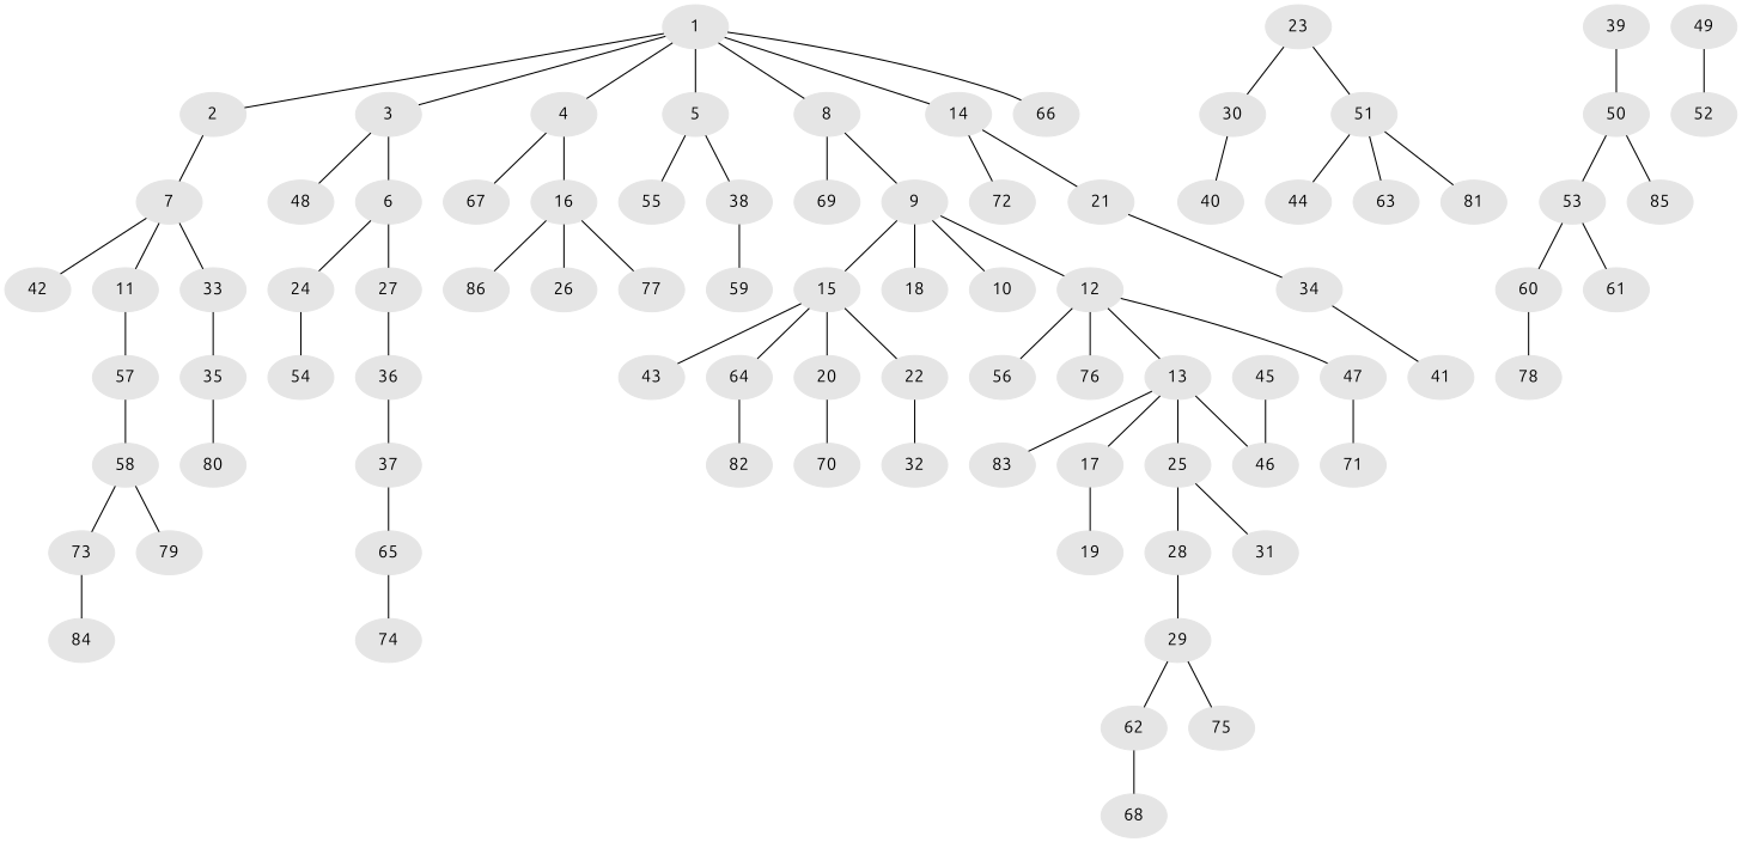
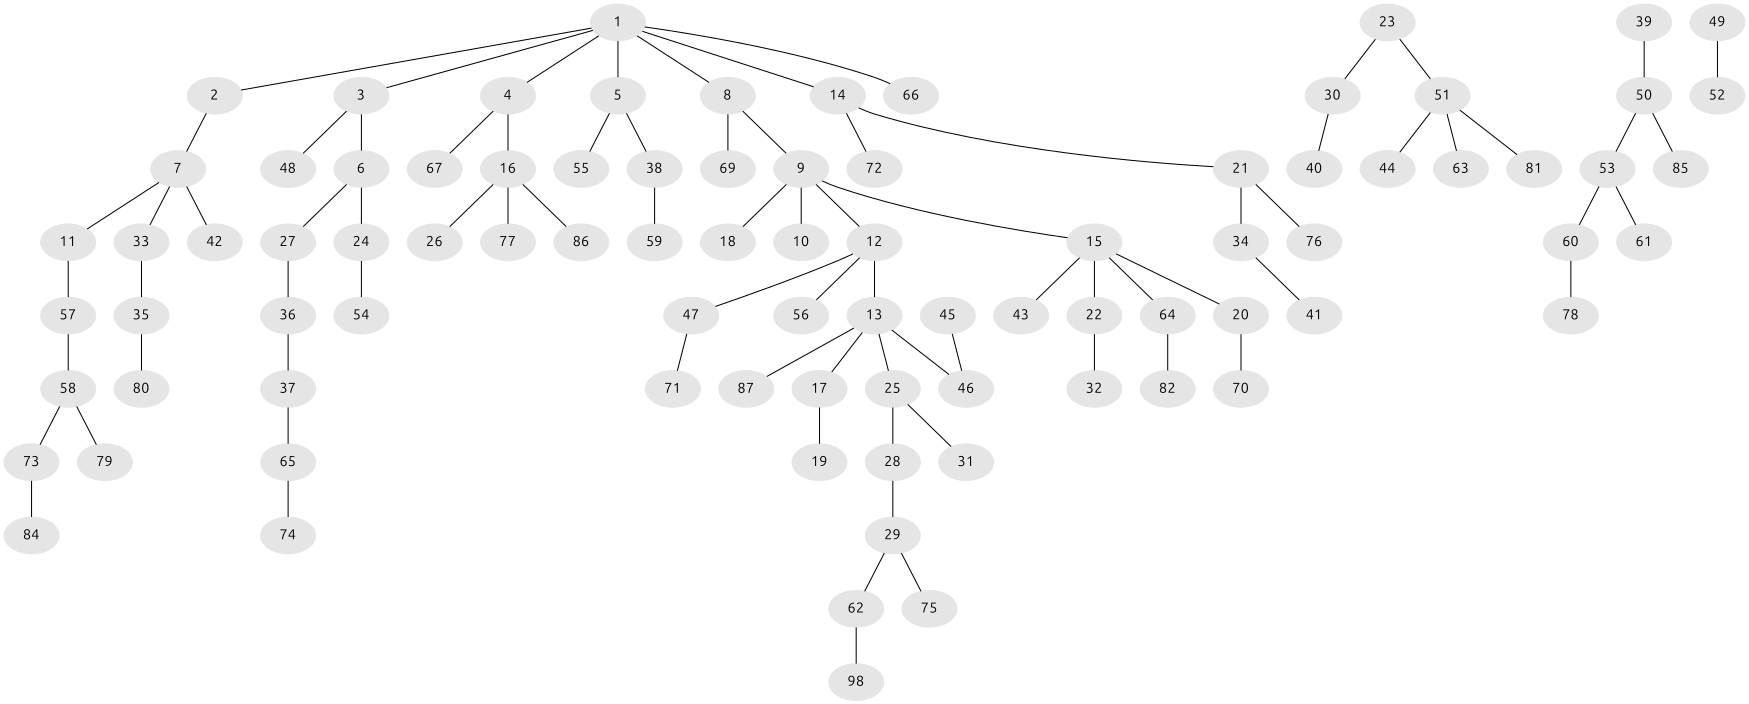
  graph {
    fontname=Ubuntu
    node [color=gray90 fontname=Ubuntu style=filled]
    edge [fontname=Ubuntu]
    1
    2
    3
    4
    5
    8
    14
    66
    7
    6
    48
    16
    67
    38
    55
    9
    69
    21
    72
    11
    33
    42
    24
    27
    26
    77
    86
    59
    54
    36
    57
    35
    10
    12
    15
    18
    13
    47
    56
    76
    20
    22
    43
    64
    58
    17
    25
-   83
+   83 [label=87]
    46
    71
    19
    28
    31
    45
    34
    70
    32
    82
    23
    30
    51
    39
    50
    41
    40
    44
    63
    81
    29
    37
    62
    75
-   68
+   68 [label=98]
    80
    65
    74
    53
    85
    49
    52
    60
    61
    78
    73
    79
    84
    1 -- 2
    1 -- 3
    1 -- 4
    1 -- 5
    1 -- 8
    1 -- 14
    1 -- 66
    2 -- 7
    3 -- 6
    3 -- 48
    4 -- 16
    4 -- 67
    5 -- 38
    5 -- 55
    8 -- 9
    8 -- 69
    14 -- 21
    14 -- 72
    7 -- 11
    7 -- 33
    7 -- 42
    6 -- 24
    6 -- 27
    16 -- 26
    16 -- 77
    16 -- 86
    38 -- 59
    9 -- 10
    9 -- 12
    9 -- 15
    9 -- 18
    21 -- 34
    11 -- 57
    33 -- 35
    24 -- 54
    27 -- 36
    36 -- 37
    57 -- 58
    35 -- 80
    12 -- 13
    12 -- 47
    12 -- 56
-   12 -- 76
+   21 -- 76
    15 -- 20
    15 -- 22
    15 -- 43
    15 -- 64
    13 -- 17
    13 -- 25
    13 -- 83
    13 -- 46
    47 -- 71
    20 -- 70
    22 -- 32
    64 -- 82
    58 -- 73
    58 -- 79
    17 -- 19
    25 -- 28
    25 -- 31
    28 -- 29
    45 -- 46
    34 -- 41
    23 -- 30
    23 -- 51
    30 -- 40
    51 -- 44
    51 -- 63
    51 -- 81
    39 -- 50
    50 -- 53
    50 -- 85
    29 -- 62
    29 -- 75
    37 -- 65
    62 -- 68
    65 -- 74
    53 -- 60
    53 -- 61
    49 -- 52
    60 -- 78
    73 -- 84
  }
